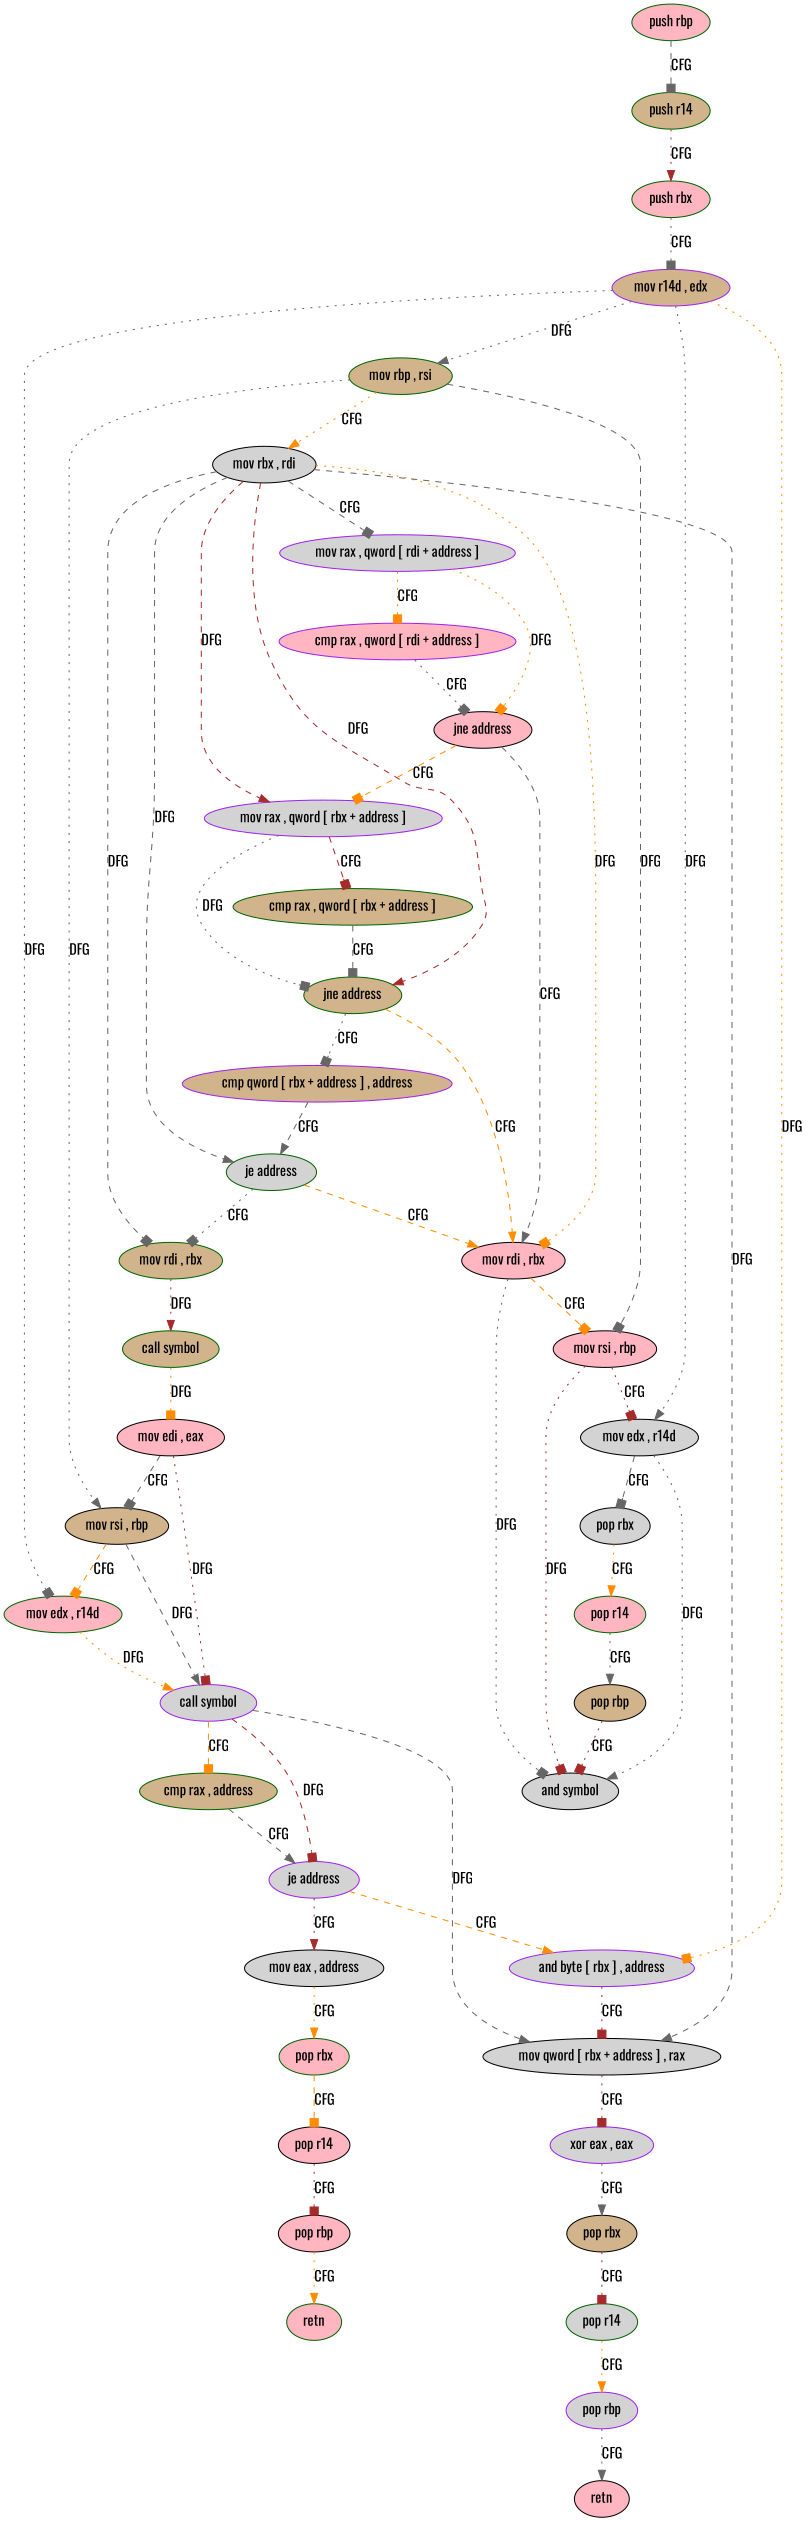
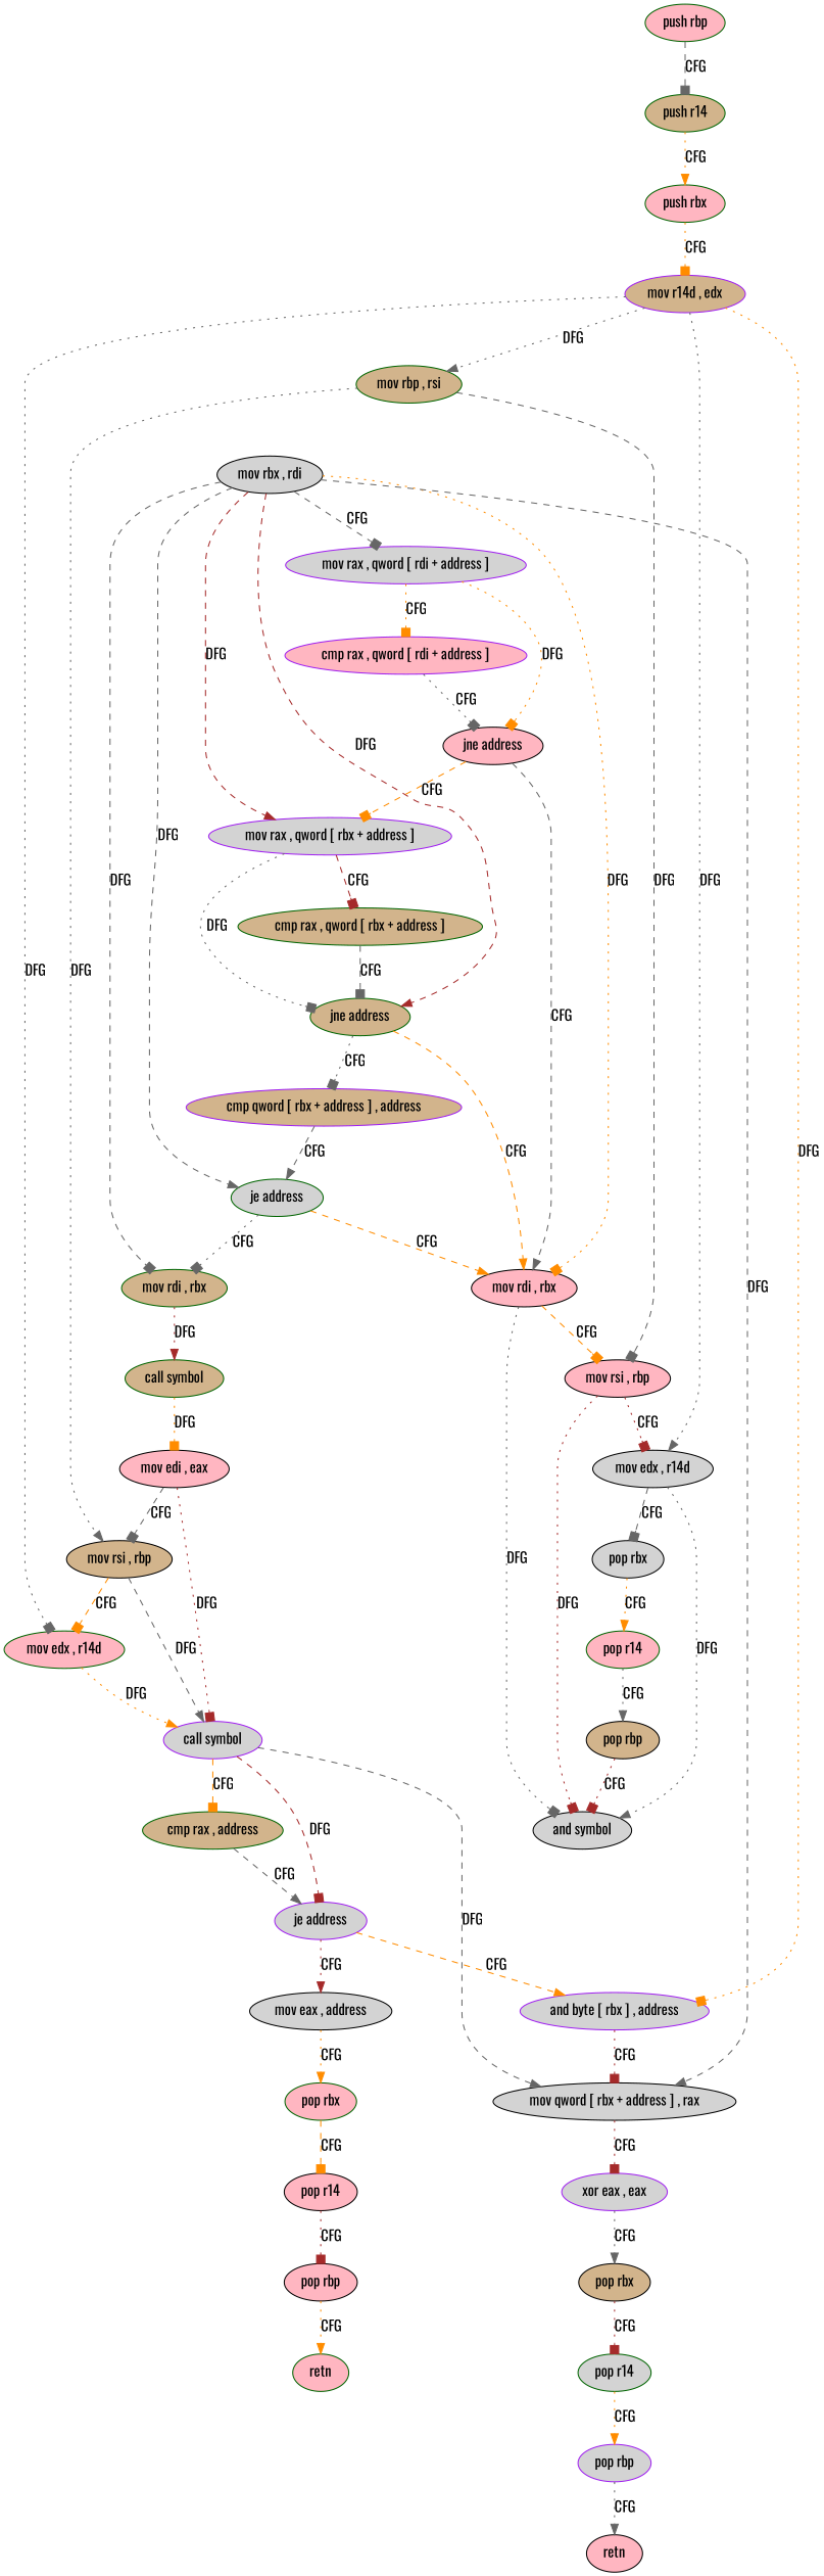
  digraph {
    fontname=Oswald
    node [color=black fillcolor=lightgrey fontname=Oswald style=filled]
    edge [arrowhead=box color=gray40 fontname=Oswald style=dotted]
    n1 [color=darkgreen fillcolor=lightpink label="push rbp"]
    n2 [color=darkgreen fillcolor=tan label="push r14"]
    n3 [color=darkgreen fillcolor=lightpink label="push rbx"]
    n4 [color=purple fillcolor=tan label="mov r14d , edx"]
    n5 [color=darkgreen fillcolor=tan label="mov rbp , rsi"]
    n6 [label="mov edx , r14d"]
    n7 [color=darkgreen fillcolor=lightpink label="mov edx , r14d"]
    n8 [color=purple label="and byte [ rbx ] , address"]
    n9 [label="mov rbx , rdi"]
    n10 [fillcolor=lightpink label="mov rsi , rbp"]
    n11 [fillcolor=tan label="mov rsi , rbp"]
    n12 [label="and symbol"]
    n13 [label="pop rbx"]
    n14 [color=purple label="call symbol"]
    n15 [color=purple label="mov rax , qword [ rdi + address ]"]
    n16 [fillcolor=lightpink label="mov rdi , rbx"]
    n17 [color=purple label="mov rax , qword [ rbx + address ]"]
    n18 [color=darkgreen fillcolor=tan label="jne address"]
    n19 [color=darkgreen label="je address"]
    n20 [color=darkgreen fillcolor=tan label="mov rdi , rbx"]
    n21 [label="mov qword [ rbx + address ] , rax"]
    n22 [color=purple fillcolor=lightpink label="cmp rax , qword [ rdi + address ]"]
    n23 [fillcolor=lightpink label="jne address"]
    n24 [color=darkgreen fillcolor=tan label="cmp rax , qword [ rbx + address ]"]
    n25 [color=purple fillcolor=tan label="cmp qword [ rbx + address ] , address"]
    n26 [color=darkgreen fillcolor=tan label="call symbol"]
    n27 [color=purple label="xor eax , eax"]
    n28 [color=darkgreen fillcolor=lightpink label="pop r14"]
    n29 [fillcolor=tan label="pop rbp"]
    n30 [fillcolor=lightpink label="mov edi , eax"]
    n31 [color=darkgreen fillcolor=tan label="cmp rax , address"]
    n32 [color=purple label="je address"]
    n33 [label="mov eax , address"]
    n34 [color=darkgreen fillcolor=lightpink label="pop rbx"]
    n35 [fillcolor=lightpink label="pop r14"]
    n36 [fillcolor=lightpink label="pop rbp"]
    n37 [color=darkgreen fillcolor=lightpink label=retn]
    n38 [fillcolor=tan label="pop rbx"]
    n39 [color=darkgreen label="pop r14"]
    n40 [color=purple label="pop rbp"]
    n41 [fillcolor=lightpink label=retn]
    n1 -> n2 [label=CFG style=dashed]
-   n2 -> n3 [arrowhead=normal color=brown label=CFG]
-   n3 -> n4 [label=CFG]
+   n2 -> n3 [arrowhead=normal color=darkorange label=CFG]
+   n3 -> n4 [color=darkorange label=CFG]
    n4 -> n5 [arrowhead=normal label=DFG]
    n4 -> n6 [arrowhead=normal label=DFG]
    n4 -> n7 [label=DFG]
    n4 -> n8 [color=darkorange label=DFG]
-   n5 -> n9 [arrowhead=normal color=darkorange label=CFG]
    n5 -> n10 [label=DFG style=dashed]
    n5 -> n11 [arrowhead=normal label=DFG]
    n6 -> n12 [arrowhead=normal label=DFG]
    n6 -> n13 [label=CFG style=dashed]
    n7 -> n14 [arrowhead=normal color=darkorange label=DFG]
    n8 -> n21 [color=brown label=CFG]
    n9 -> n15 [label=CFG style=dashed]
    n9 -> n16 [color=darkorange label=DFG]
    n9 -> n17 [arrowhead=normal color=brown label=DFG style=dashed]
    n9 -> n18 [arrowhead=normal color=brown label=DFG style=dashed]
    n9 -> n19 [arrowhead=normal label=DFG style=dashed]
    n9 -> n20 [label=DFG style=dashed]
    n9 -> n21 [arrowhead=normal label=DFG style=dashed]
    n10 -> n6 [color=brown label=CFG]
    n10 -> n12 [color=brown label=DFG]
    n11 -> n7 [color=darkorange label=CFG style=dashed]
    n11 -> n14 [arrowhead=normal label=DFG style=dashed]
    n13 -> n28 [arrowhead=normal color=darkorange label=CFG]
    n14 -> n21 [arrowhead=normal label=DFG style=dashed]
    n14 -> n31 [color=darkorange label=CFG style=dashed]
    n14 -> n32 [color=brown label=DFG style=dashed]
    n15 -> n22 [color=darkorange label=CFG]
    n15 -> n23 [color=darkorange label=DFG]
    n16 -> n10 [color=darkorange label=CFG style=dashed]
    n16 -> n12 [label=DFG]
    n17 -> n18 [label=DFG]
    n17 -> n24 [color=brown label=CFG style=dashed]
    n18 -> n16 [arrowhead=normal color=darkorange label=CFG style=dashed]
    n18 -> n25 [label=CFG]
    n19 -> n16 [arrowhead=normal color=darkorange label=CFG style=dashed]
    n19 -> n20 [label=CFG]
    n20 -> n26 [arrowhead=normal color=brown label=DFG]
    n21 -> n27 [color=brown label=CFG]
    n22 -> n23 [label=CFG]
    n23 -> n16 [arrowhead=normal label=CFG style=dashed]
    n23 -> n17 [color=darkorange label=CFG style=dashed]
    n24 -> n18 [label=CFG style=dashed]
    n25 -> n19 [arrowhead=normal label=CFG style=dashed]
    n26 -> n30 [color=darkorange label=DFG]
    n27 -> n38 [arrowhead=normal label=CFG]
    n28 -> n29 [arrowhead=normal label=CFG]
    n29 -> n12 [color=brown label=CFG]
    n30 -> n11 [label=CFG style=dashed]
    n30 -> n14 [color=brown label=DFG]
    n31 -> n32 [arrowhead=normal label=CFG style=dashed]
    n32 -> n8 [arrowhead=normal color=darkorange label=CFG style=dashed]
    n32 -> n33 [arrowhead=normal color=brown label=CFG]
    n33 -> n34 [arrowhead=normal color=darkorange label=CFG]
    n34 -> n35 [color=darkorange label=CFG style=dashed]
    n35 -> n36 [color=brown label=CFG]
    n36 -> n37 [arrowhead=normal color=darkorange label=CFG]
    n38 -> n39 [color=brown label=CFG]
    n39 -> n40 [arrowhead=normal color=darkorange label=CFG]
    n40 -> n41 [arrowhead=normal label=CFG]
  }
